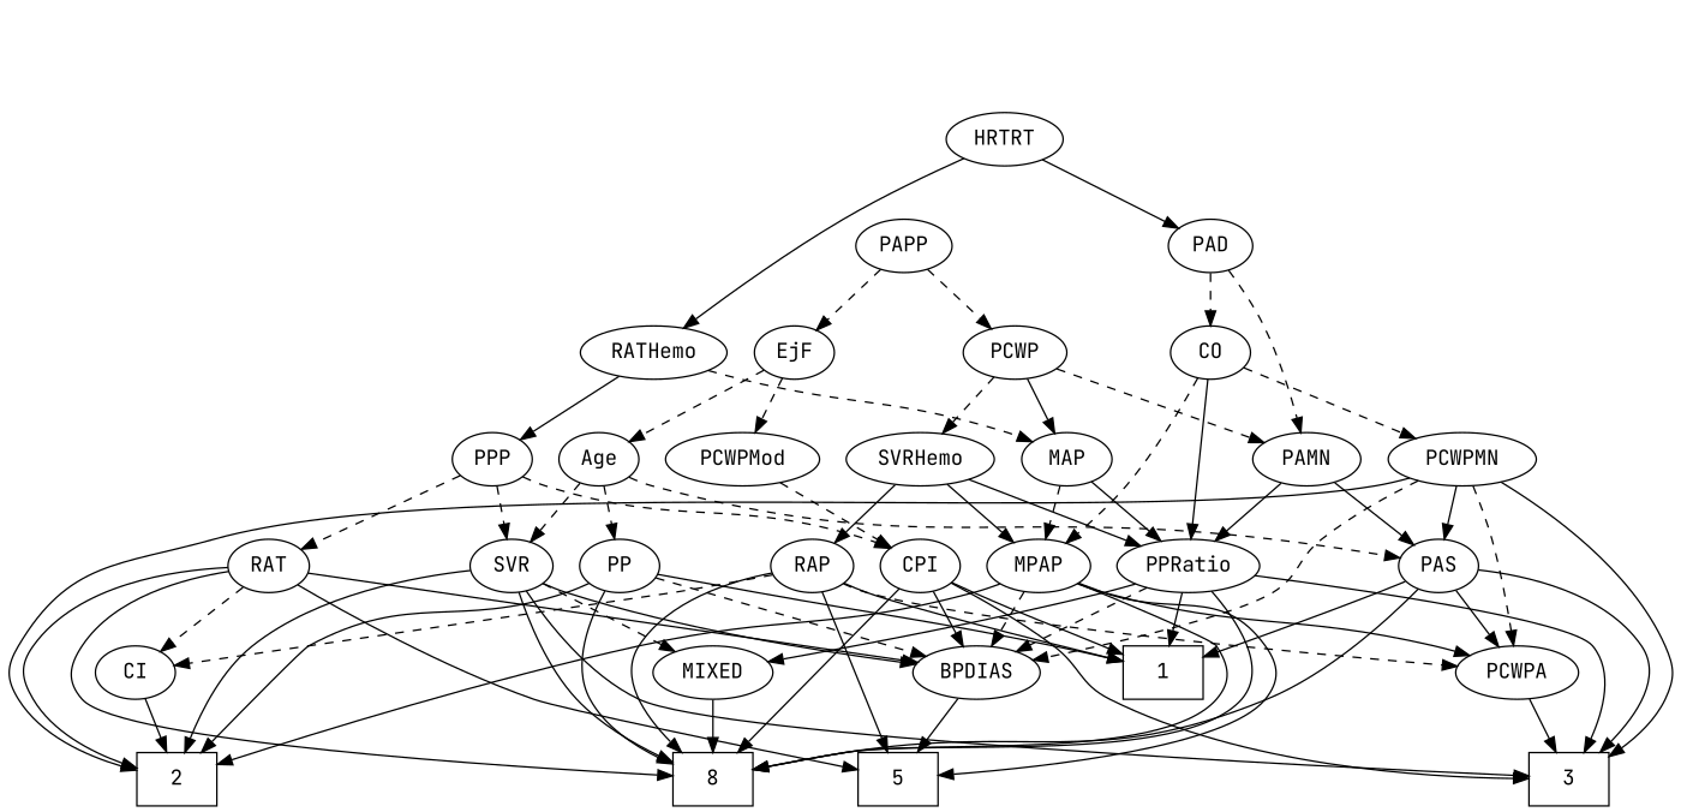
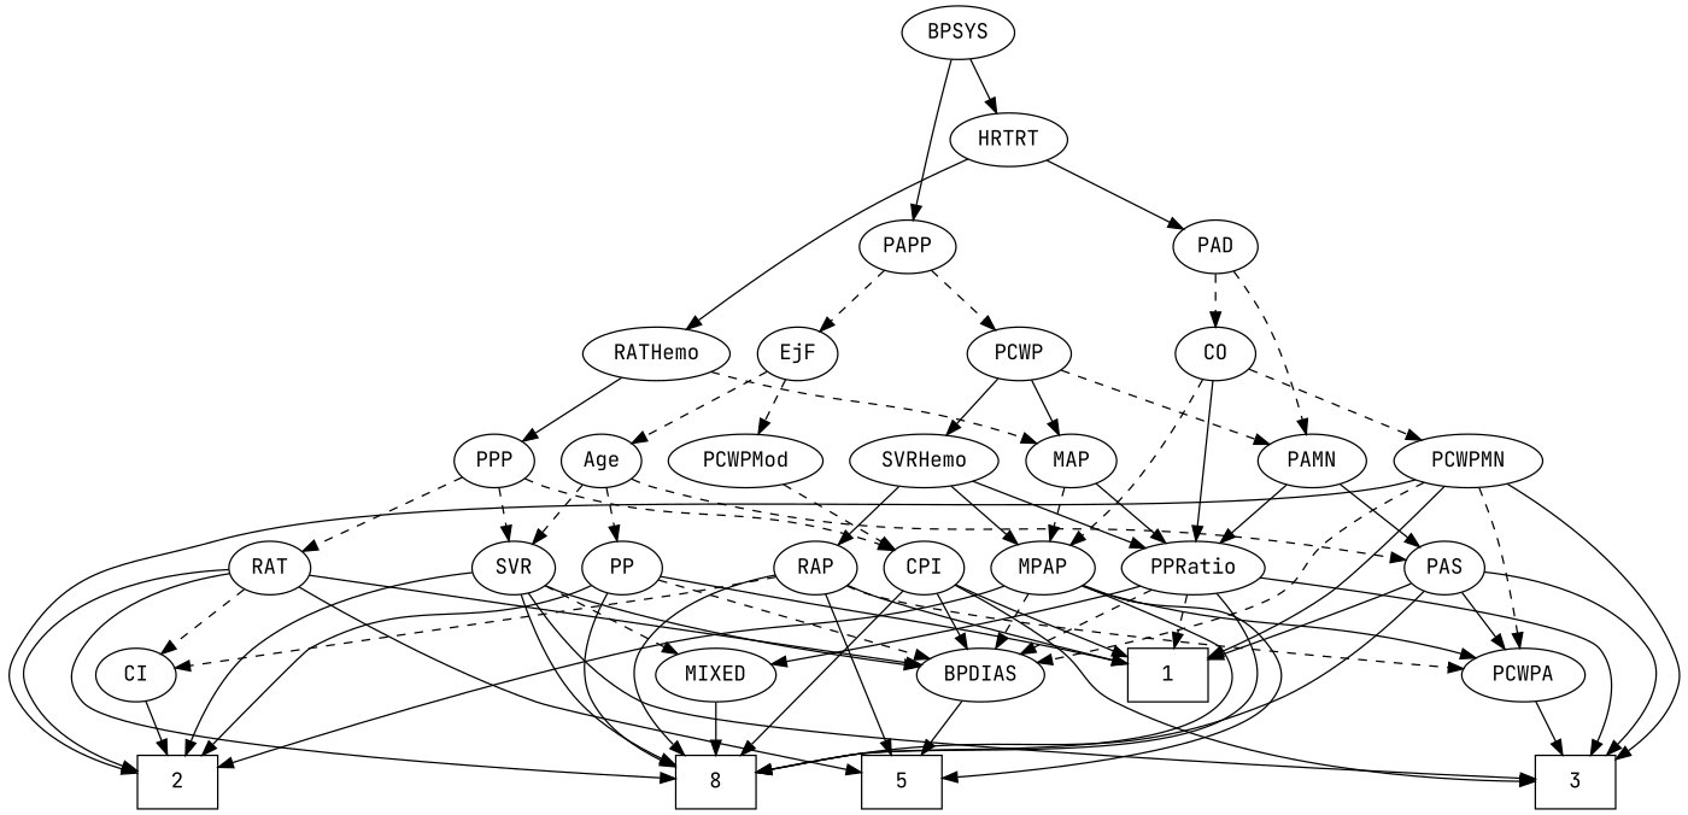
  strict digraph {
    fontname="JetBrains Mono"
    node [fontname="JetBrains Mono"]
    edge [fontname="JetBrains Mono" style=solid]
    1 [height=0.5 shape=box width=0.75]
    2 [height=0.5 shape=box width=0.75]
    3 [height=0.5 shape=box width=0.75]
    n4 [height=0.5 label=8 shape=box width=0.75]
    5 [height=0.5 shape=box width=0.75]
    Age [height=0.5 width=0.75]
    PAS [height=0.5 width=0.75]
    SVR [height=0.5 width=0.77632]
    PP [height=0.5 width=0.75]
    PCWPA [height=0.5 width=1.1555]
    MIXED [height=0.5 width=1.1193]
    BPDIAS [height=0.5 width=1.1735]
    EjF [height=0.5 width=0.75]
    PCWPMod [height=0.5 width=1.4443]
    CPI [height=0.5 width=0.75]
    PPRatio [height=0.5 width=1.1013]
    RAP [height=0.5 width=0.77632]
    CI [height=0.5 width=0.75]
    MPAP [height=0.5 width=0.97491]
+   BPSYS [height=0.5 width=1.0471]
    PAPP [height=0.5 width=0.88464]
    HRTRT [height=0.5 width=1.1013]
    PCWP [height=0.5 width=0.97491]
    PAD [height=0.5 width=0.79437]
    RATHemo [height=0.5 width=1.3721]
    PAMN [height=0.5 width=1.011]
    MAP [height=0.5 width=0.84854]
    SVRHemo [height=0.5 width=1.3902]
    CO [height=0.5 width=0.75]
    PPP [height=0.5 width=0.75]
    PCWPMN [height=0.5 width=1.3902]
    RAT [height=0.5 width=0.75827]
    Age -> PAS [style=dashed]
    Age -> SVR [style=dashed]
    Age -> PP [style=dashed]
    PAS -> 1
    PAS -> 3
    PAS -> n4
    PAS -> PCWPA
    SVR -> 2
    SVR -> 3
    SVR -> n4
    SVR -> MIXED [style=dashed]
    SVR -> BPDIAS
    PP -> 1
    PP -> 2
    PP -> n4
    PP -> BPDIAS [style=dashed]
    PCWPA -> 3
    MIXED -> n4
    BPDIAS -> 5
    EjF -> Age [style=dashed]
    EjF -> PCWPMod [style=dashed]
    PCWPMod -> CPI [style=dashed]
    CPI -> 1
    CPI -> 3
    CPI -> n4
    CPI -> BPDIAS
-   PPRatio -> 1
+   PPRatio -> 1 [style=dashed]
    PPRatio -> 3
    PPRatio -> n4
    PPRatio -> MIXED
    PPRatio -> BPDIAS [style=dashed]
    RAP -> 1
    RAP -> n4
    RAP -> 5
    RAP -> PCWPA [style=dashed]
    RAP -> CI [style=dashed]
    CI -> 2
    MPAP -> 2
    MPAP -> n4
    MPAP -> 5
    MPAP -> PCWPA
    MPAP -> BPDIAS [style=dashed]
+   BPSYS -> PAPP
+   BPSYS -> HRTRT
    PAPP -> EjF [style=dashed]
    PAPP -> PCWP [style=dashed]
    HRTRT -> PAD
    HRTRT -> RATHemo
    PCWP -> PAMN [style=dashed]
    PCWP -> MAP
-   PCWP -> SVRHemo [style=dashed]
+   PCWP -> SVRHemo
    PAD -> PAMN [style=dashed]
    PAD -> CO [style=dashed]
    RATHemo -> MAP [style=dashed]
    RATHemo -> PPP
    PAMN -> PAS
    PAMN -> PPRatio
    MAP -> PPRatio
    MAP -> MPAP [style=dashed]
    SVRHemo -> PPRatio
    SVRHemo -> RAP
    SVRHemo -> MPAP
    CO -> PPRatio
    CO -> MPAP [style=dashed]
    CO -> PCWPMN [style=dashed]
    PPP -> SVR [style=dashed]
    PPP -> CPI [style=dashed]
    PPP -> RAT [style=dashed]
-   PCWPMN -> PAS
+   PCWPMN -> 1
    PCWPMN -> 2
    PCWPMN -> 3
    PCWPMN -> PCWPA [style=dashed]
    PCWPMN -> BPDIAS [style=dashed]
    RAT -> 2
    RAT -> n4
    RAT -> 5
    RAT -> BPDIAS
    RAT -> CI [style=dashed]
  }
